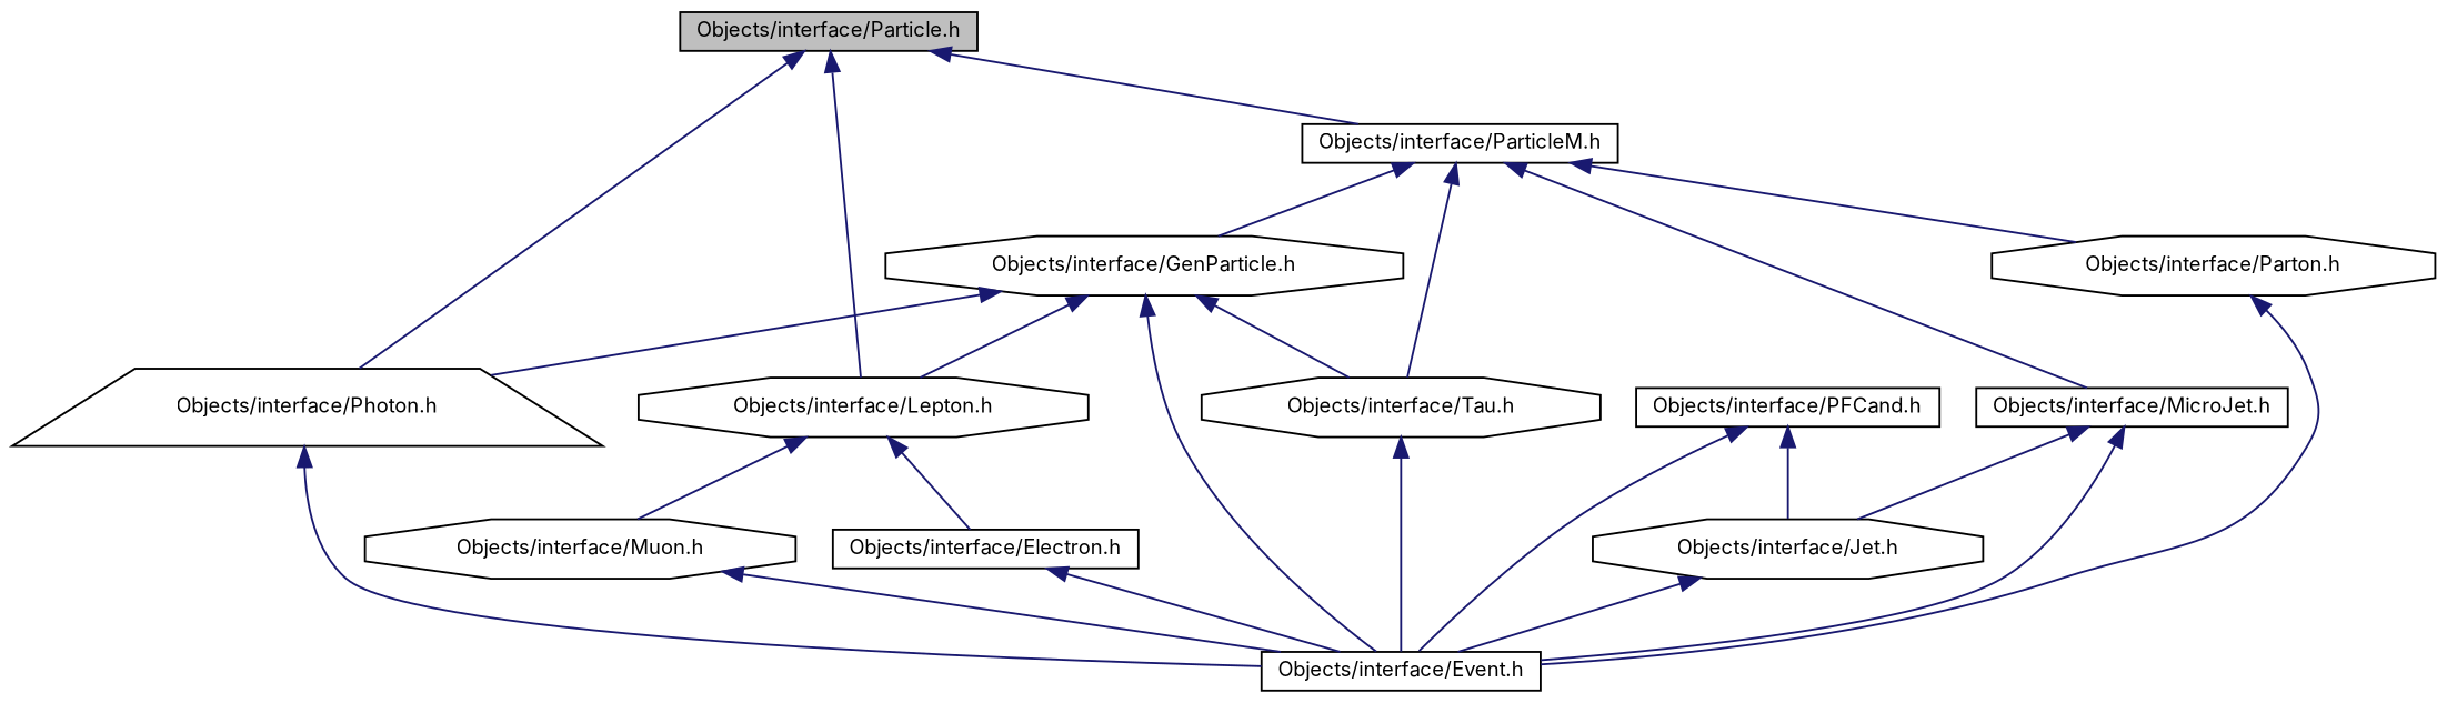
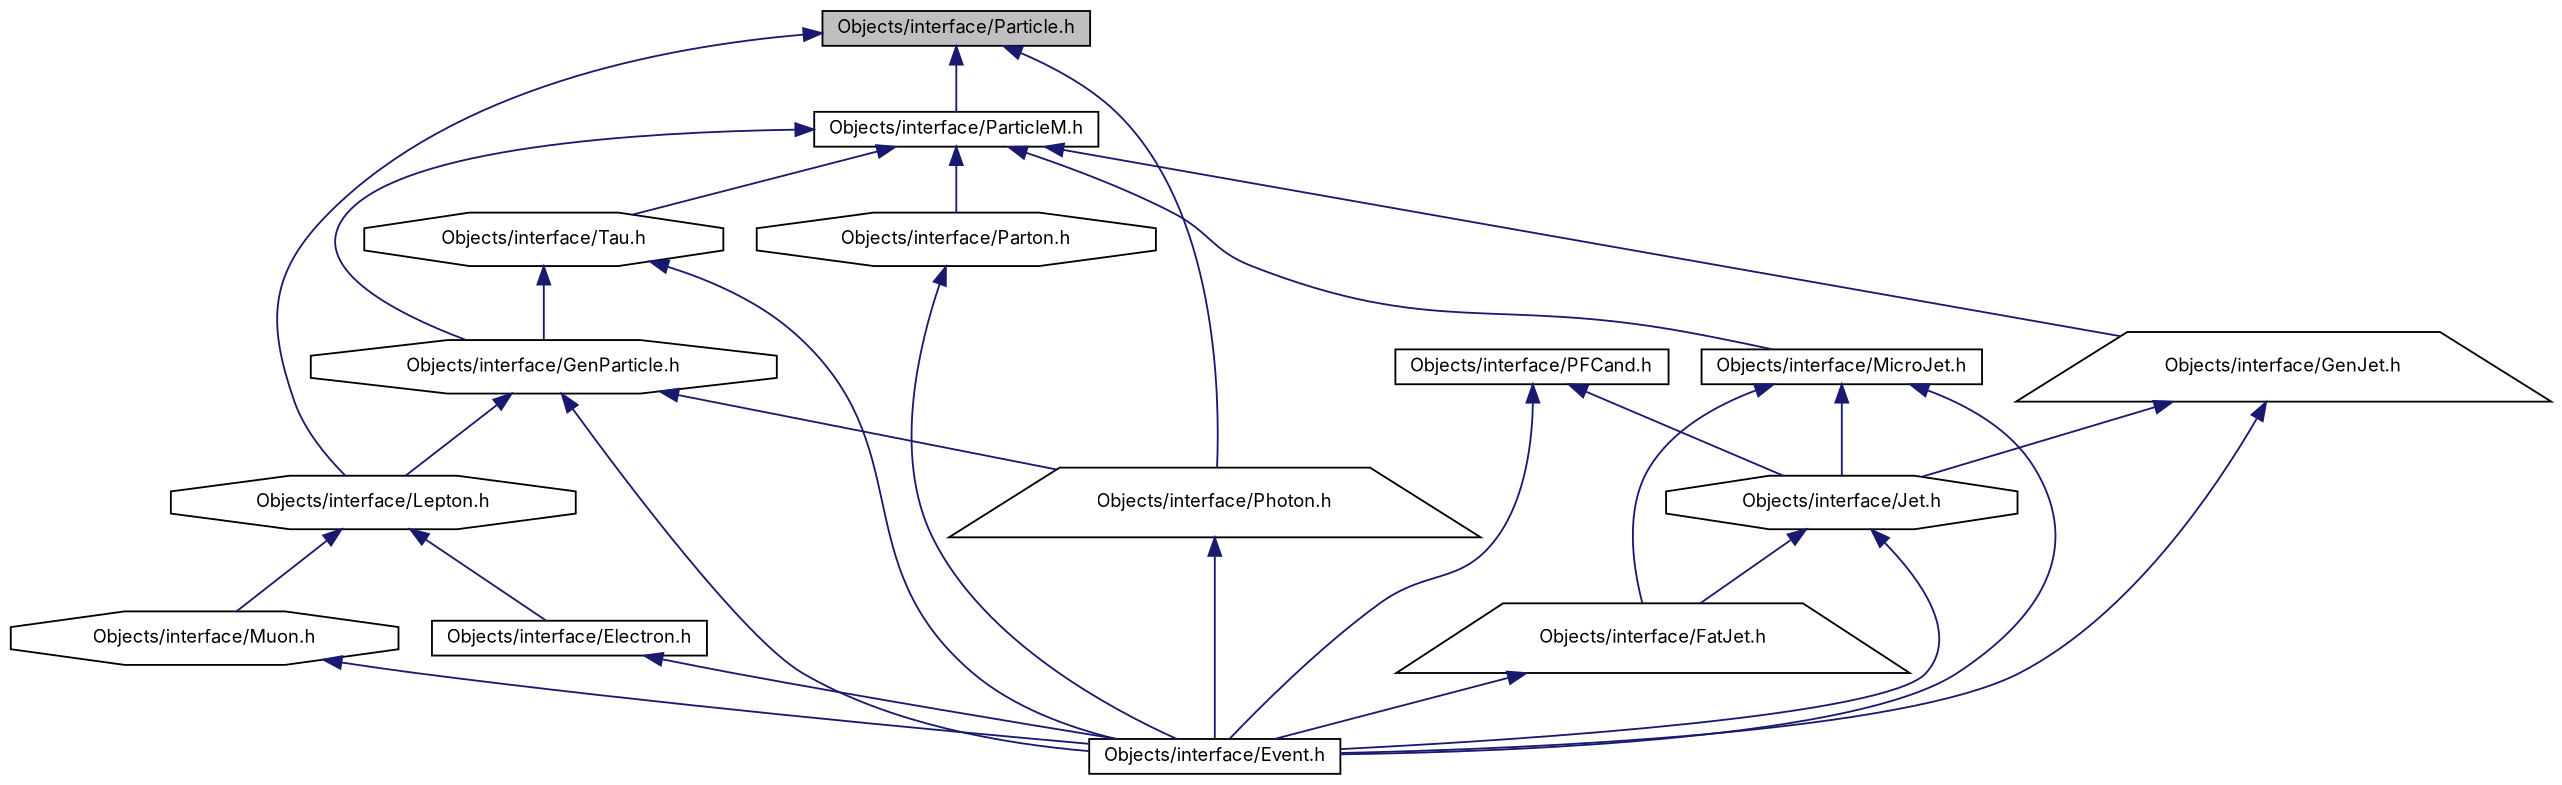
  digraph {
    fontname=Inter
    node [color=black fillcolor=white fontname=Inter fontsize=10 shape=box style=filled]
    edge [color=midnightblue dir=back fontname=Inter fontsize=10 labelfontname=Helvetica labelfontsize=10 style=solid]
    n1 [fillcolor=grey75 fontcolor=black height=0.2 label="Objects/interface/Particle.h" width=0.4]
    n2 [height=0.2 label="Objects/interface/Lepton.h" shape=octagon width=0.4]
    n3 [height=0.2 label="Objects/interface/ParticleM.h" width=0.4]
    n4 [height=0.2 label="Objects/interface/Photon.h" shape=trapezium width=0.4]
    n5 [height=0.2 label="Objects/interface/Electron.h" width=0.4]
    n6 [height=0.2 label="Objects/interface/Muon.h" shape=octagon width=0.4]
+   n7 [height=0.2 label="Objects/interface/GenJet.h" shape=trapezium width=0.4]
    n8 [height=0.2 label="Objects/interface/GenParticle.h" shape=octagon width=0.4]
    n9 [height=0.2 label="Objects/interface/Tau.h" shape=octagon width=0.4]
    n10 [height=0.2 label="Objects/interface/MicroJet.h" width=0.4]
    n11 [height=0.2 label="Objects/interface/Parton.h" shape=octagon width=0.4]
    n12 [height=0.2 label="Objects/interface/Event.h" width=0.4]
    n13 [height=0.2 label="Objects/interface/Jet.h" shape=octagon width=0.4]
+   n14 [height=0.2 label="Objects/interface/FatJet.h" shape=trapezium width=0.4]
    n15 [height=0.2 label="Objects/interface/PFCand.h" width=0.4]
    n1 -> n2
    n1 -> n3
    n1 -> n4
    n2 -> n5
    n2 -> n6
+   n3 -> n7
    n3 -> n8
    n3 -> n9
    n3 -> n10
    n3 -> n11
    n4 -> n12
    n5 -> n12
    n6 -> n12
+   n7 -> n12
+   n7 -> n13
    n8 -> n2
    n8 -> n4
-   n8 -> n9
+   n9 -> n8
    n8 -> n12
    n9 -> n12
    n10 -> n12
    n10 -> n13
+   n10 -> n14
    n11 -> n12
    n13 -> n12
+   n13 -> n14
+   n14 -> n12
    n15 -> n12
    n15 -> n13
  }
